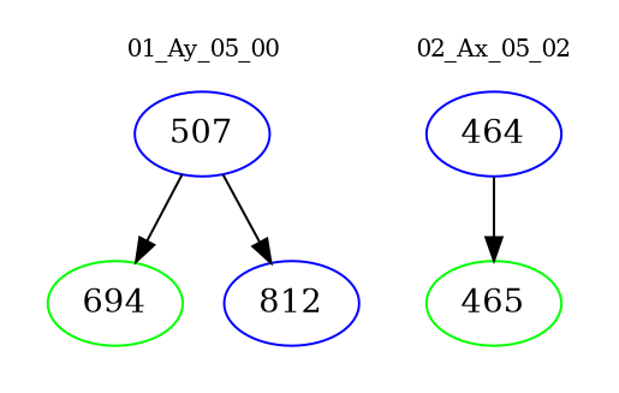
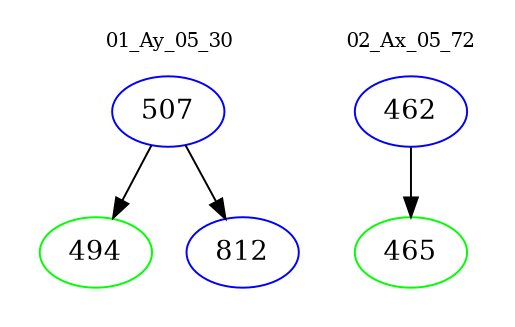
  digraph {
    node [color=blue]
    edge [color=black]
    n1 [label=507]
-   n2 [color=green label=694]
+   n2 [color=green label=494]
    n3 [label=812]
-   n4 [label=464]
+   n4 [label=462]
    n5 [color=green label=465]
    subgraph cluster_1 {
      color=white
      fontsize=10
-     label="01_Ay_05_00"
+     label="01_Ay_05_30"
      n1
      n2
      n3
    }
    subgraph cluster_2 {
      color=white
      fontsize=10
-     label="02_Ax_05_02"
+     label="02_Ax_05_72"
      n4
      n5
    }
    n1 -> n2
    n1 -> n3
    n4 -> n5
  }
